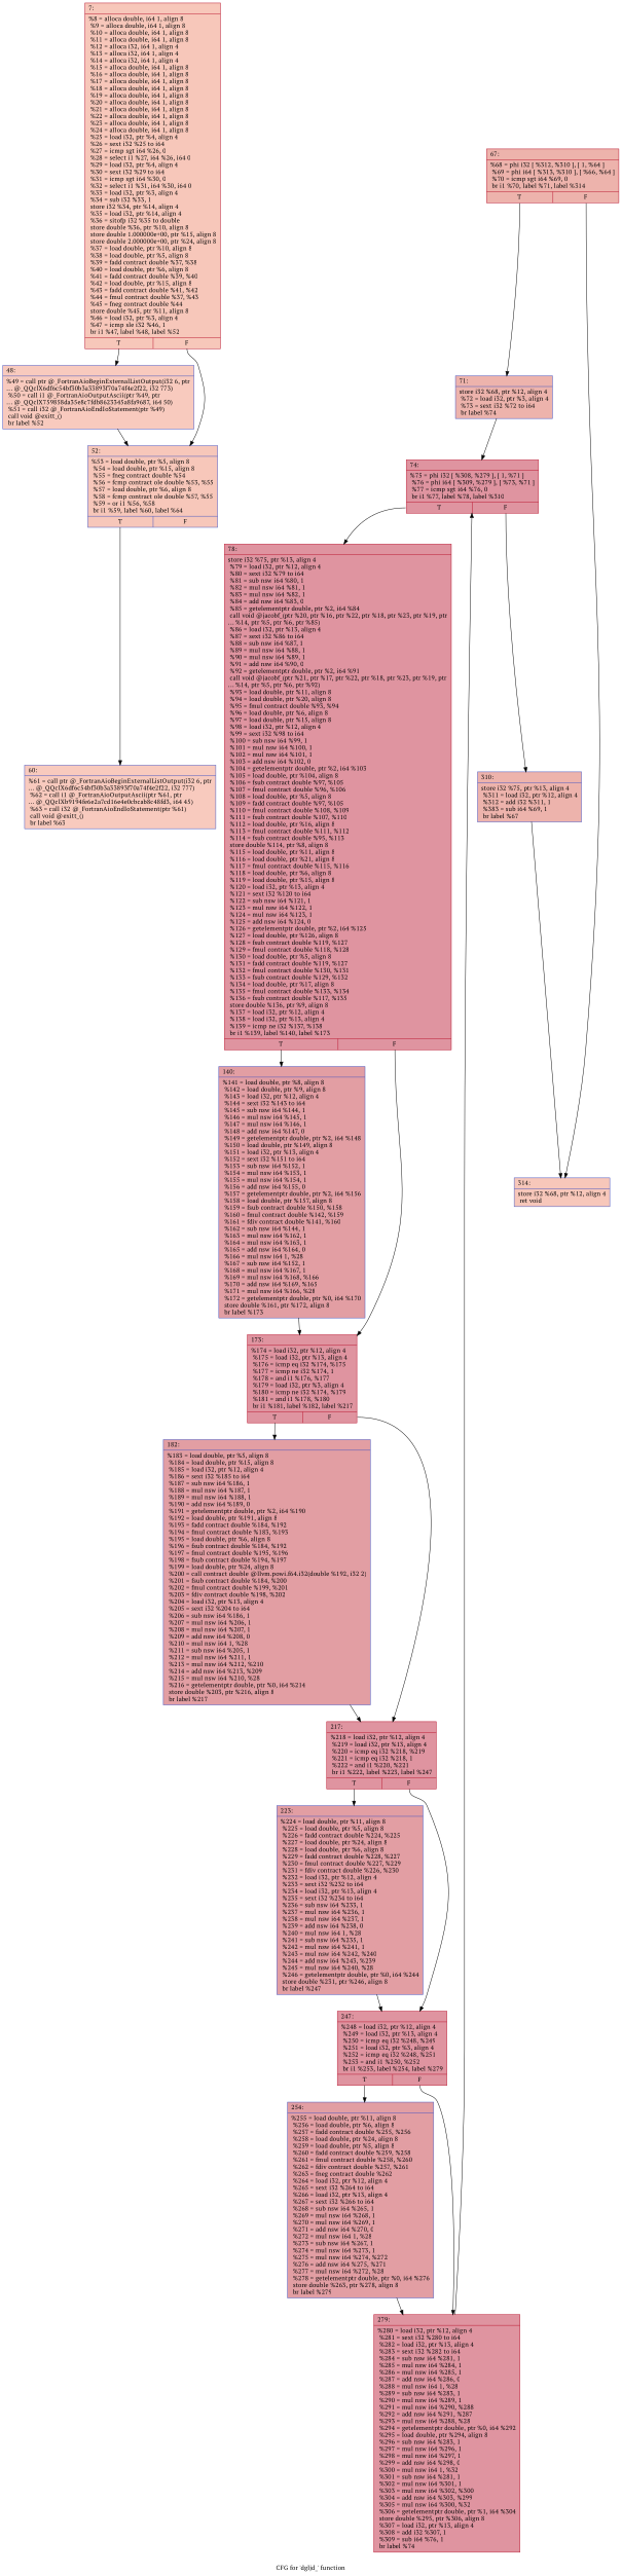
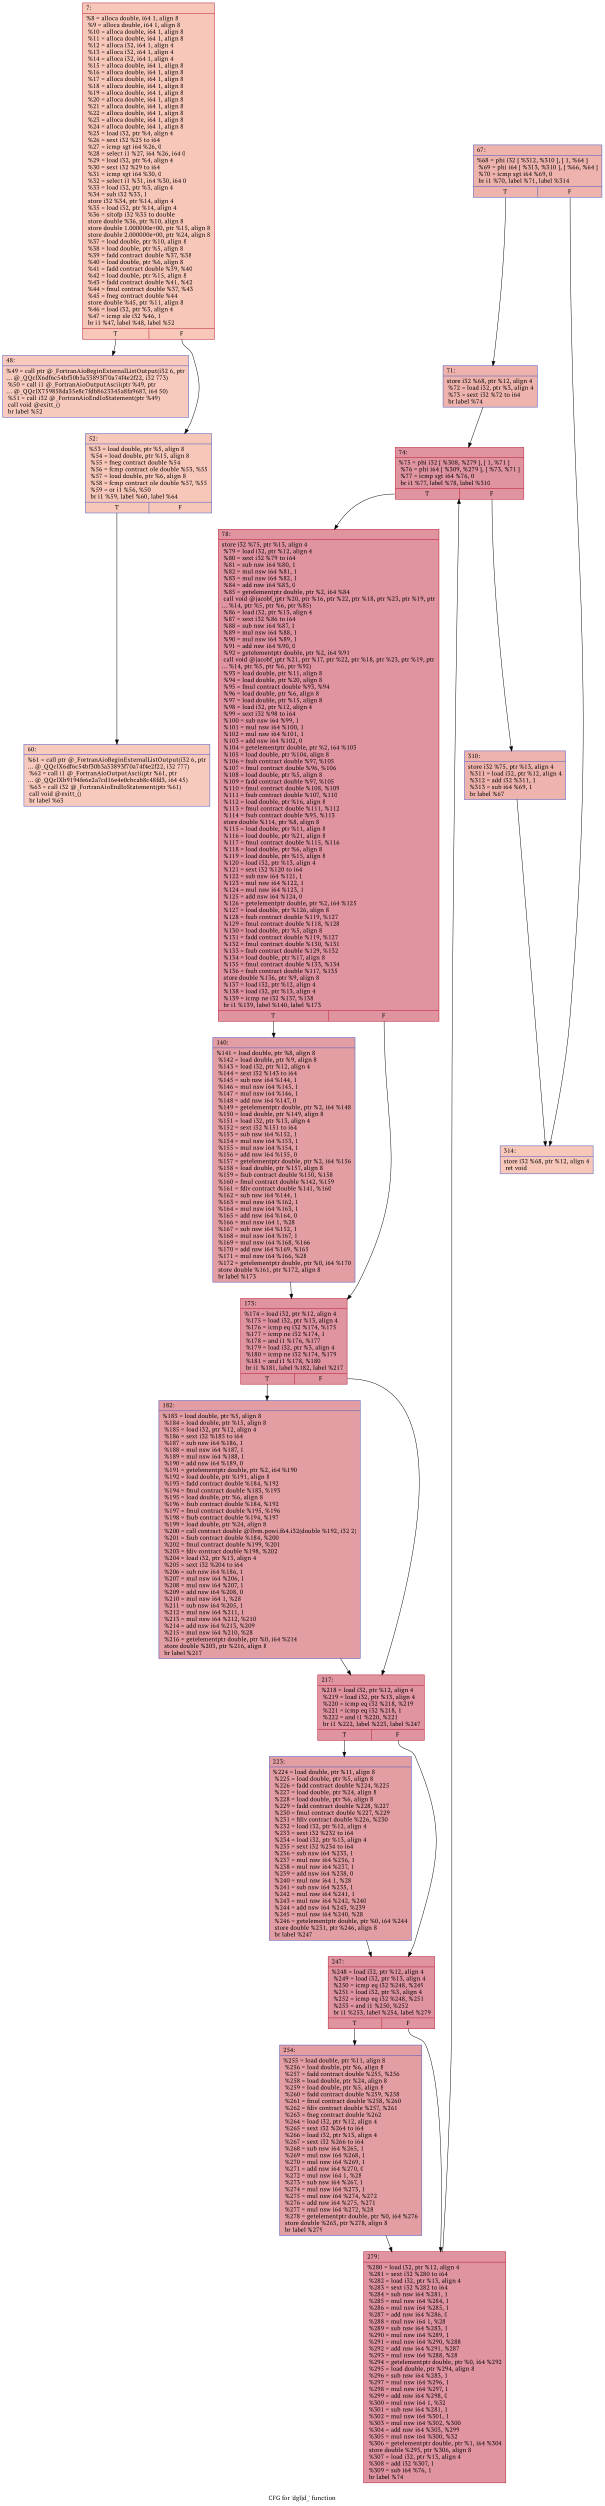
  digraph {
    fontname="PT Serif"
    label="CFG for 'dgljd_' function"
    node [color="#3d50c3ff" fillcolor="#b70d2870" fontname="PT Serif" shape=record style=filled]
    edge [fontname="PT Serif"]
    n1 [color="#b70d28ff" fillcolor="#ec7f6370" label="{7:\l|  %8 = alloca double, i64 1, align 8\l  %9 = alloca double, i64 1, align 8\l  %10 = alloca double, i64 1, align 8\l  %11 = alloca double, i64 1, align 8\l  %12 = alloca i32, i64 1, align 4\l  %13 = alloca i32, i64 1, align 4\l  %14 = alloca i32, i64 1, align 4\l  %15 = alloca double, i64 1, align 8\l  %16 = alloca double, i64 1, align 8\l  %17 = alloca double, i64 1, align 8\l  %18 = alloca double, i64 1, align 8\l  %19 = alloca double, i64 1, align 8\l  %20 = alloca double, i64 1, align 8\l  %21 = alloca double, i64 1, align 8\l  %22 = alloca double, i64 1, align 8\l  %23 = alloca double, i64 1, align 8\l  %24 = alloca double, i64 1, align 8\l  %25 = load i32, ptr %4, align 4\l  %26 = sext i32 %25 to i64\l  %27 = icmp sgt i64 %26, 0\l  %28 = select i1 %27, i64 %26, i64 0\l  %29 = load i32, ptr %4, align 4\l  %30 = sext i32 %29 to i64\l  %31 = icmp sgt i64 %30, 0\l  %32 = select i1 %31, i64 %30, i64 0\l  %33 = load i32, ptr %3, align 4\l  %34 = sub i32 %33, 1\l  store i32 %34, ptr %14, align 4\l  %35 = load i32, ptr %14, align 4\l  %36 = sitofp i32 %35 to double\l  store double %36, ptr %10, align 8\l  store double 1.000000e+00, ptr %15, align 8\l  store double 2.000000e+00, ptr %24, align 8\l  %37 = load double, ptr %10, align 8\l  %38 = load double, ptr %5, align 8\l  %39 = fadd contract double %37, %38\l  %40 = load double, ptr %6, align 8\l  %41 = fadd contract double %39, %40\l  %42 = load double, ptr %15, align 8\l  %43 = fadd contract double %41, %42\l  %44 = fmul contract double %37, %43\l  %45 = fneg contract double %44\l  store double %45, ptr %11, align 8\l  %46 = load i32, ptr %3, align 4\l  %47 = icmp sle i32 %46, 1\l  br i1 %47, label %48, label %52\l|{<s0>T|<s1>F}}"]
    n2 [fillcolor="#ef886b70" label="{48:\l|  %49 = call ptr @_FortranAioBeginExternalListOutput(i32 6, ptr\l... @_QQclX6df6c54bf30b3a33893f70a74f4e2f22, i32 773)\l  %50 = call i1 @_FortranAioOutputAscii(ptr %49, ptr\l... @_QQclX759858da35e8c7fdb8623345a8fa9687, i64 50)\l  %51 = call i32 @_FortranAioEndIoStatement(ptr %49)\l  call void @exitt_()\l  br label %52\l}"]
-   n3 [fillcolor="#ec7f6370" label="{52:\l|  %53 = load double, ptr %5, align 8\l  %54 = load double, ptr %15, align 8\l  %55 = fneg contract double %54\l  %56 = fcmp contract ole double %53, %55\l  %57 = load double, ptr %6, align 8\l  %58 = fcmp contract ole double %57, %55\l  %59 = or i1 %56, %58\l  br i1 %59, label %60, label %64\l|{<s0>T|<s1>F}}"]
+   n3 [fillcolor="#ec7f6370" label="{52:\l|  %53 = load double, ptr %5, align 8\l  %54 = load double, ptr %15, align 8\l  %55 = fneg contract double %54\l  %56 = fcmp contract ole double %53, %55\l  %57 = load double, ptr %6, align 8\l  %58 = fcmp contract ole double %57, %55\l  %59 = or i1 %56, %50\l  br i1 %59, label %60, label %64\l|{<s0>T|<s1>F}}"]
    n4 [fillcolor="#ef886b70" label="{60:\l|  %61 = call ptr @_FortranAioBeginExternalListOutput(i32 6, ptr\l... @_QQclX6df6c54bf30b3a33893f70a74f4e2f22, i32 777)\l  %62 = call i1 @_FortranAioOutputAscii(ptr %61, ptr\l... @_QQclXb9194fe6e2a7cd16e4e0cbcab8c48fd3, i64 45)\l  %63 = call i32 @_FortranAioEndIoStatement(ptr %61)\l  call void @exitt_()\l  br label %63\l}"]
-   n5 [color="#b70d28ff" fillcolor="#d6524470" label="{67:\l|  %68 = phi i32 [ %312, %310 ], [ 1, %64 ]\l  %69 = phi i64 [ %313, %310 ], [ %66, %64 ]\l  %70 = icmp sgt i64 %69, 0\l  br i1 %70, label %71, label %314\l|{<s0>T|<s1>F}}"]
+   n5 [fillcolor="#d6524470" label="{67:\l|  %68 = phi i32 [ %312, %310 ], [ 1, %64 ]\l  %69 = phi i64 [ %313, %310 ], [ %66, %64 ]\l  %70 = icmp sgt i64 %69, 0\l  br i1 %70, label %71, label %314\l|{<s0>T|<s1>F}}"]
    n6 [fillcolor="#d6524470" label="{71:\l|  store i32 %68, ptr %12, align 4\l  %72 = load i32, ptr %3, align 4\l  %73 = sext i32 %72 to i64\l  br label %74\l}"]
    n7 [fillcolor="#ec7f6370" label="{314:\l|  store i32 %68, ptr %12, align 4\l  ret void\l}"]
    n8 [color="#b70d28ff" label="{74:\l|  %75 = phi i32 [ %308, %279 ], [ 1, %71 ]\l  %76 = phi i64 [ %309, %279 ], [ %73, %71 ]\l  %77 = icmp sgt i64 %76, 0\l  br i1 %77, label %78, label %310\l|{<s0>T|<s1>F}}"]
    n9 [color="#b70d28ff" label="{78:\l|  store i32 %75, ptr %13, align 4\l  %79 = load i32, ptr %12, align 4\l  %80 = sext i32 %79 to i64\l  %81 = sub nsw i64 %80, 1\l  %82 = mul nsw i64 %81, 1\l  %83 = mul nsw i64 %82, 1\l  %84 = add nsw i64 %83, 0\l  %85 = getelementptr double, ptr %2, i64 %84\l  call void @jacobf_(ptr %20, ptr %16, ptr %22, ptr %18, ptr %23, ptr %19, ptr\l... %14, ptr %5, ptr %6, ptr %85)\l  %86 = load i32, ptr %13, align 4\l  %87 = sext i32 %86 to i64\l  %88 = sub nsw i64 %87, 1\l  %89 = mul nsw i64 %88, 1\l  %90 = mul nsw i64 %89, 1\l  %91 = add nsw i64 %90, 0\l  %92 = getelementptr double, ptr %2, i64 %91\l  call void @jacobf_(ptr %21, ptr %17, ptr %22, ptr %18, ptr %23, ptr %19, ptr\l... %14, ptr %5, ptr %6, ptr %92)\l  %93 = load double, ptr %11, align 8\l  %94 = load double, ptr %20, align 8\l  %95 = fmul contract double %93, %94\l  %96 = load double, ptr %6, align 8\l  %97 = load double, ptr %15, align 8\l  %98 = load i32, ptr %12, align 4\l  %99 = sext i32 %98 to i64\l  %100 = sub nsw i64 %99, 1\l  %101 = mul nsw i64 %100, 1\l  %102 = mul nsw i64 %101, 1\l  %103 = add nsw i64 %102, 0\l  %104 = getelementptr double, ptr %2, i64 %103\l  %105 = load double, ptr %104, align 8\l  %106 = fsub contract double %97, %105\l  %107 = fmul contract double %96, %106\l  %108 = load double, ptr %5, align 8\l  %109 = fadd contract double %97, %105\l  %110 = fmul contract double %108, %109\l  %111 = fsub contract double %107, %110\l  %112 = load double, ptr %16, align 8\l  %113 = fmul contract double %111, %112\l  %114 = fsub contract double %95, %113\l  store double %114, ptr %8, align 8\l  %115 = load double, ptr %11, align 8\l  %116 = load double, ptr %21, align 8\l  %117 = fmul contract double %115, %116\l  %118 = load double, ptr %6, align 8\l  %119 = load double, ptr %15, align 8\l  %120 = load i32, ptr %13, align 4\l  %121 = sext i32 %120 to i64\l  %122 = sub nsw i64 %121, 1\l  %123 = mul nsw i64 %122, 1\l  %124 = mul nsw i64 %123, 1\l  %125 = add nsw i64 %124, 0\l  %126 = getelementptr double, ptr %2, i64 %125\l  %127 = load double, ptr %126, align 8\l  %128 = fsub contract double %119, %127\l  %129 = fmul contract double %118, %128\l  %130 = load double, ptr %5, align 8\l  %131 = fadd contract double %119, %127\l  %132 = fmul contract double %130, %131\l  %133 = fsub contract double %129, %132\l  %134 = load double, ptr %17, align 8\l  %135 = fmul contract double %133, %134\l  %136 = fsub contract double %117, %135\l  store double %136, ptr %9, align 8\l  %137 = load i32, ptr %12, align 4\l  %138 = load i32, ptr %13, align 4\l  %139 = icmp ne i32 %137, %138\l  br i1 %139, label %140, label %173\l|{<s0>T|<s1>F}}"]
-   n10 [fillcolor="#d6524470" label="{310:\l|  store i32 %75, ptr %13, align 4\l  %311 = load i32, ptr %12, align 4\l  %312 = add i32 %311, 1\l  %383 = sub i64 %69, 1\l  br label %67\l}"]
+   n10 [fillcolor="#d6524470" label="{310:\l|  store i32 %75, ptr %13, align 4\l  %311 = load i32, ptr %12, align 4\l  %312 = add i32 %311, 1\l  %313 = sub i64 %69, 1\l  br label %67\l}"]
    n11 [fillcolor="#be242e70" label="{140:\l|  %141 = load double, ptr %8, align 8\l  %142 = load double, ptr %9, align 8\l  %143 = load i32, ptr %12, align 4\l  %144 = sext i32 %143 to i64\l  %145 = sub nsw i64 %144, 1\l  %146 = mul nsw i64 %145, 1\l  %147 = mul nsw i64 %146, 1\l  %148 = add nsw i64 %147, 0\l  %149 = getelementptr double, ptr %2, i64 %148\l  %150 = load double, ptr %149, align 8\l  %151 = load i32, ptr %13, align 4\l  %152 = sext i32 %151 to i64\l  %153 = sub nsw i64 %152, 1\l  %154 = mul nsw i64 %153, 1\l  %155 = mul nsw i64 %154, 1\l  %156 = add nsw i64 %155, 0\l  %157 = getelementptr double, ptr %2, i64 %156\l  %158 = load double, ptr %157, align 8\l  %159 = fsub contract double %150, %158\l  %160 = fmul contract double %142, %159\l  %161 = fdiv contract double %141, %160\l  %162 = sub nsw i64 %144, 1\l  %163 = mul nsw i64 %162, 1\l  %164 = mul nsw i64 %163, 1\l  %165 = add nsw i64 %164, 0\l  %166 = mul nsw i64 1, %28\l  %167 = sub nsw i64 %152, 1\l  %168 = mul nsw i64 %167, 1\l  %169 = mul nsw i64 %168, %166\l  %170 = add nsw i64 %169, %165\l  %171 = mul nsw i64 %166, %28\l  %172 = getelementptr double, ptr %0, i64 %170\l  store double %161, ptr %172, align 8\l  br label %173\l}"]
    n12 [color="#b70d28ff" label="{173:\l|  %174 = load i32, ptr %12, align 4\l  %175 = load i32, ptr %13, align 4\l  %176 = icmp eq i32 %174, %175\l  %177 = icmp ne i32 %174, 1\l  %178 = and i1 %176, %177\l  %179 = load i32, ptr %3, align 4\l  %180 = icmp ne i32 %174, %179\l  %181 = and i1 %178, %180\l  br i1 %181, label %182, label %217\l|{<s0>T|<s1>F}}"]
    n13 [fillcolor="#be242e70" label="{182:\l|  %183 = load double, ptr %5, align 8\l  %184 = load double, ptr %15, align 8\l  %185 = load i32, ptr %12, align 4\l  %186 = sext i32 %185 to i64\l  %187 = sub nsw i64 %186, 1\l  %188 = mul nsw i64 %187, 1\l  %189 = mul nsw i64 %188, 1\l  %190 = add nsw i64 %189, 0\l  %191 = getelementptr double, ptr %2, i64 %190\l  %192 = load double, ptr %191, align 8\l  %193 = fadd contract double %184, %192\l  %194 = fmul contract double %183, %193\l  %195 = load double, ptr %6, align 8\l  %196 = fsub contract double %184, %192\l  %197 = fmul contract double %195, %196\l  %198 = fsub contract double %194, %197\l  %199 = load double, ptr %24, align 8\l  %200 = call contract double @llvm.powi.f64.i32(double %192, i32 2)\l  %201 = fsub contract double %184, %200\l  %202 = fmul contract double %199, %201\l  %203 = fdiv contract double %198, %202\l  %204 = load i32, ptr %13, align 4\l  %205 = sext i32 %204 to i64\l  %206 = sub nsw i64 %186, 1\l  %207 = mul nsw i64 %206, 1\l  %208 = mul nsw i64 %207, 1\l  %209 = add nsw i64 %208, 0\l  %210 = mul nsw i64 1, %28\l  %211 = sub nsw i64 %205, 1\l  %212 = mul nsw i64 %211, 1\l  %213 = mul nsw i64 %212, %210\l  %214 = add nsw i64 %213, %209\l  %215 = mul nsw i64 %210, %28\l  %216 = getelementptr double, ptr %0, i64 %214\l  store double %203, ptr %216, align 8\l  br label %217\l}"]
    n14 [color="#b70d28ff" label="{217:\l|  %218 = load i32, ptr %12, align 4\l  %219 = load i32, ptr %13, align 4\l  %220 = icmp eq i32 %218, %219\l  %221 = icmp eq i32 %218, 1\l  %222 = and i1 %220, %221\l  br i1 %222, label %223, label %247\l|{<s0>T|<s1>F}}"]
    n15 [fillcolor="#be242e70" label="{223:\l|  %224 = load double, ptr %11, align 8\l  %225 = load double, ptr %5, align 8\l  %226 = fadd contract double %224, %225\l  %227 = load double, ptr %24, align 8\l  %228 = load double, ptr %6, align 8\l  %229 = fadd contract double %228, %227\l  %230 = fmul contract double %227, %229\l  %231 = fdiv contract double %226, %230\l  %232 = load i32, ptr %12, align 4\l  %233 = sext i32 %232 to i64\l  %234 = load i32, ptr %13, align 4\l  %235 = sext i32 %234 to i64\l  %236 = sub nsw i64 %233, 1\l  %237 = mul nsw i64 %236, 1\l  %238 = mul nsw i64 %237, 1\l  %239 = add nsw i64 %238, 0\l  %240 = mul nsw i64 1, %28\l  %241 = sub nsw i64 %235, 1\l  %242 = mul nsw i64 %241, 1\l  %243 = mul nsw i64 %242, %240\l  %244 = add nsw i64 %243, %239\l  %245 = mul nsw i64 %240, %28\l  %246 = getelementptr double, ptr %0, i64 %244\l  store double %231, ptr %246, align 8\l  br label %247\l}"]
    n16 [color="#b70d28ff" label="{247:\l|  %248 = load i32, ptr %12, align 4\l  %249 = load i32, ptr %13, align 4\l  %250 = icmp eq i32 %248, %249\l  %251 = load i32, ptr %3, align 4\l  %252 = icmp eq i32 %248, %251\l  %253 = and i1 %250, %252\l  br i1 %253, label %254, label %279\l|{<s0>T|<s1>F}}"]
    n17 [fillcolor="#be242e70" label="{254:\l|  %255 = load double, ptr %11, align 8\l  %256 = load double, ptr %6, align 8\l  %257 = fadd contract double %255, %256\l  %258 = load double, ptr %24, align 8\l  %259 = load double, ptr %5, align 8\l  %260 = fadd contract double %259, %258\l  %261 = fmul contract double %258, %260\l  %262 = fdiv contract double %257, %261\l  %263 = fneg contract double %262\l  %264 = load i32, ptr %12, align 4\l  %265 = sext i32 %264 to i64\l  %266 = load i32, ptr %13, align 4\l  %267 = sext i32 %266 to i64\l  %268 = sub nsw i64 %265, 1\l  %269 = mul nsw i64 %268, 1\l  %270 = mul nsw i64 %269, 1\l  %271 = add nsw i64 %270, 0\l  %272 = mul nsw i64 1, %28\l  %273 = sub nsw i64 %267, 1\l  %274 = mul nsw i64 %273, 1\l  %275 = mul nsw i64 %274, %272\l  %276 = add nsw i64 %275, %271\l  %277 = mul nsw i64 %272, %28\l  %278 = getelementptr double, ptr %0, i64 %276\l  store double %263, ptr %278, align 8\l  br label %279\l}"]
    n18 [color="#b70d28ff" label="{279:\l|  %280 = load i32, ptr %12, align 4\l  %281 = sext i32 %280 to i64\l  %282 = load i32, ptr %13, align 4\l  %283 = sext i32 %282 to i64\l  %284 = sub nsw i64 %281, 1\l  %285 = mul nsw i64 %284, 1\l  %286 = mul nsw i64 %285, 1\l  %287 = add nsw i64 %286, 0\l  %288 = mul nsw i64 1, %28\l  %289 = sub nsw i64 %283, 1\l  %290 = mul nsw i64 %289, 1\l  %291 = mul nsw i64 %290, %288\l  %292 = add nsw i64 %291, %287\l  %293 = mul nsw i64 %288, %28\l  %294 = getelementptr double, ptr %0, i64 %292\l  %295 = load double, ptr %294, align 8\l  %296 = sub nsw i64 %283, 1\l  %297 = mul nsw i64 %296, 1\l  %298 = mul nsw i64 %297, 1\l  %299 = add nsw i64 %298, 0\l  %300 = mul nsw i64 1, %32\l  %301 = sub nsw i64 %281, 1\l  %302 = mul nsw i64 %301, 1\l  %303 = mul nsw i64 %302, %300\l  %304 = add nsw i64 %303, %299\l  %305 = mul nsw i64 %300, %32\l  %306 = getelementptr double, ptr %1, i64 %304\l  store double %295, ptr %306, align 8\l  %307 = load i32, ptr %13, align 4\l  %308 = add i32 %307, 1\l  %309 = sub i64 %76, 1\l  br label %74\l}"]
    n1 -> n2 [tailport=s0]
    n1 -> n3 [tailport=s1]
-   n2 -> n3
    n3 -> n4 [tailport=s0]
    n5 -> n6 [tailport=s0]
    n5 -> n7 [tailport=s1]
    n6 -> n8
    n8 -> n9 [tailport=s0]
    n8 -> n10 [tailport=s1]
    n9 -> n11 [tailport=s0]
    n9 -> n12 [tailport=s1]
    n10 -> n7
    n11 -> n12
    n12 -> n13 [tailport=s0]
    n12 -> n14 [tailport=s1]
    n13 -> n14
    n14 -> n15 [tailport=s0]
    n14 -> n16 [tailport=s1]
    n15 -> n16
    n16 -> n17 [tailport=s0]
    n16 -> n18 [tailport=s1]
    n17 -> n18
    n18 -> n8
  }
